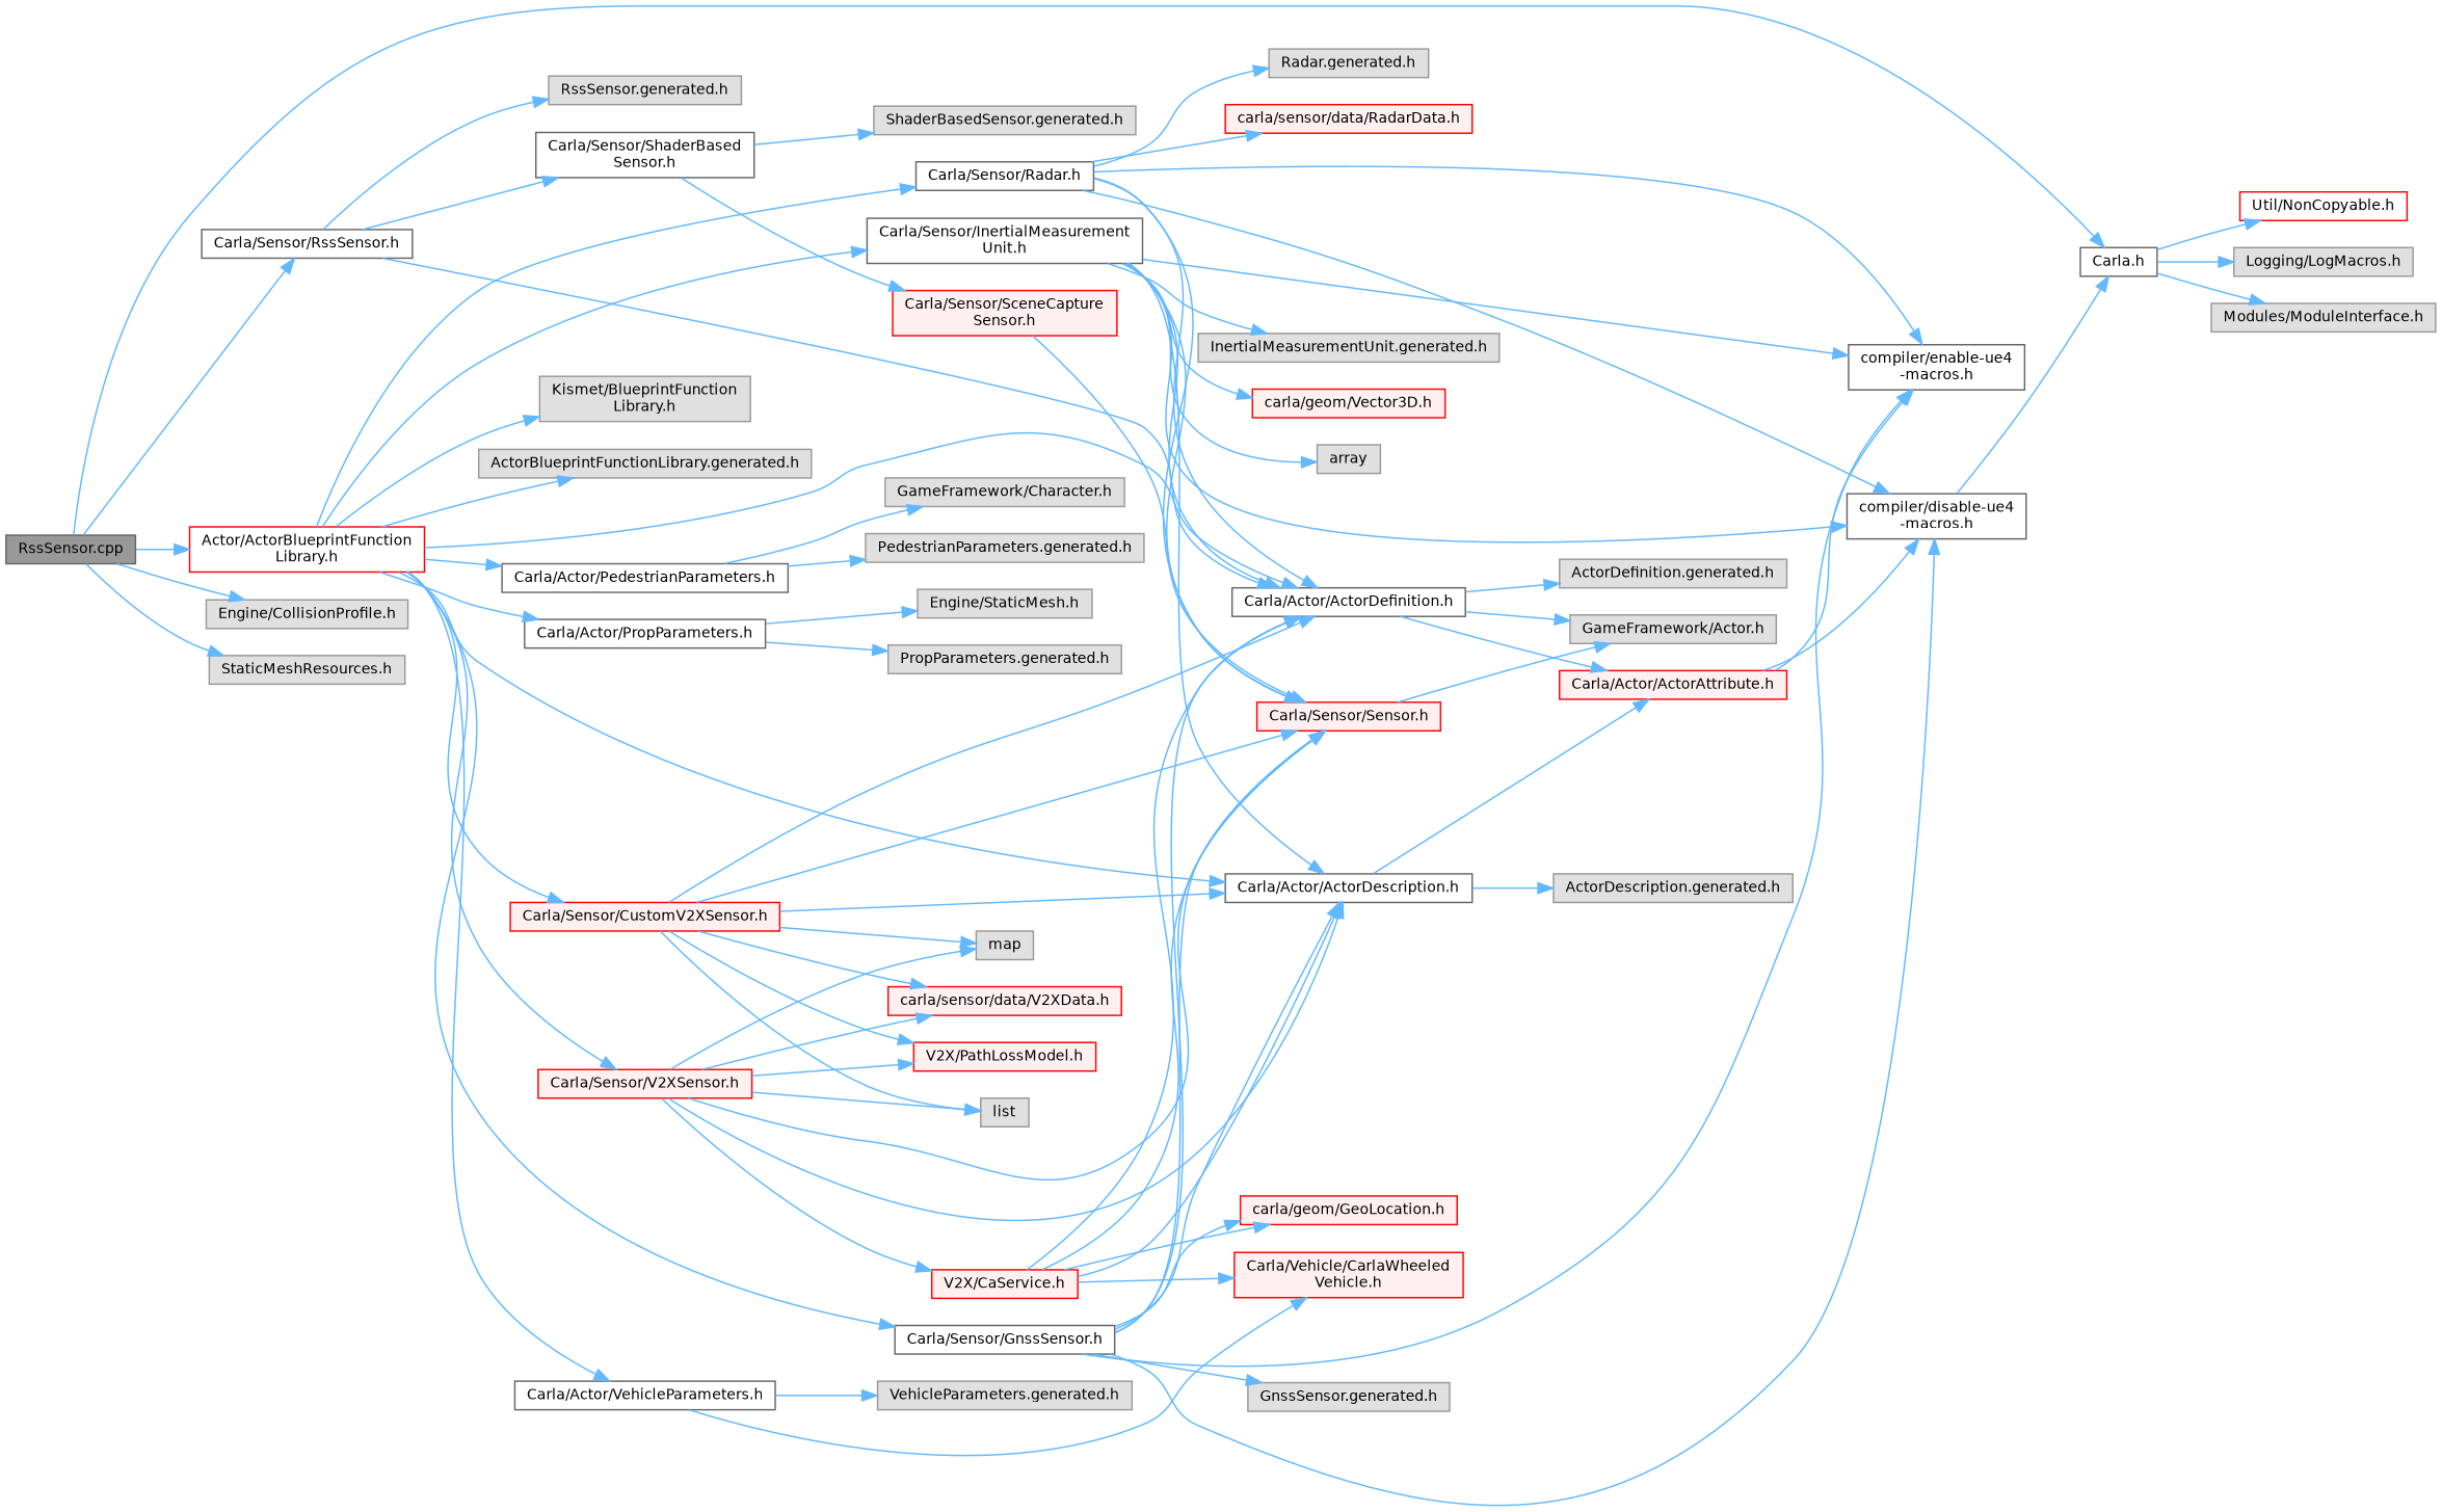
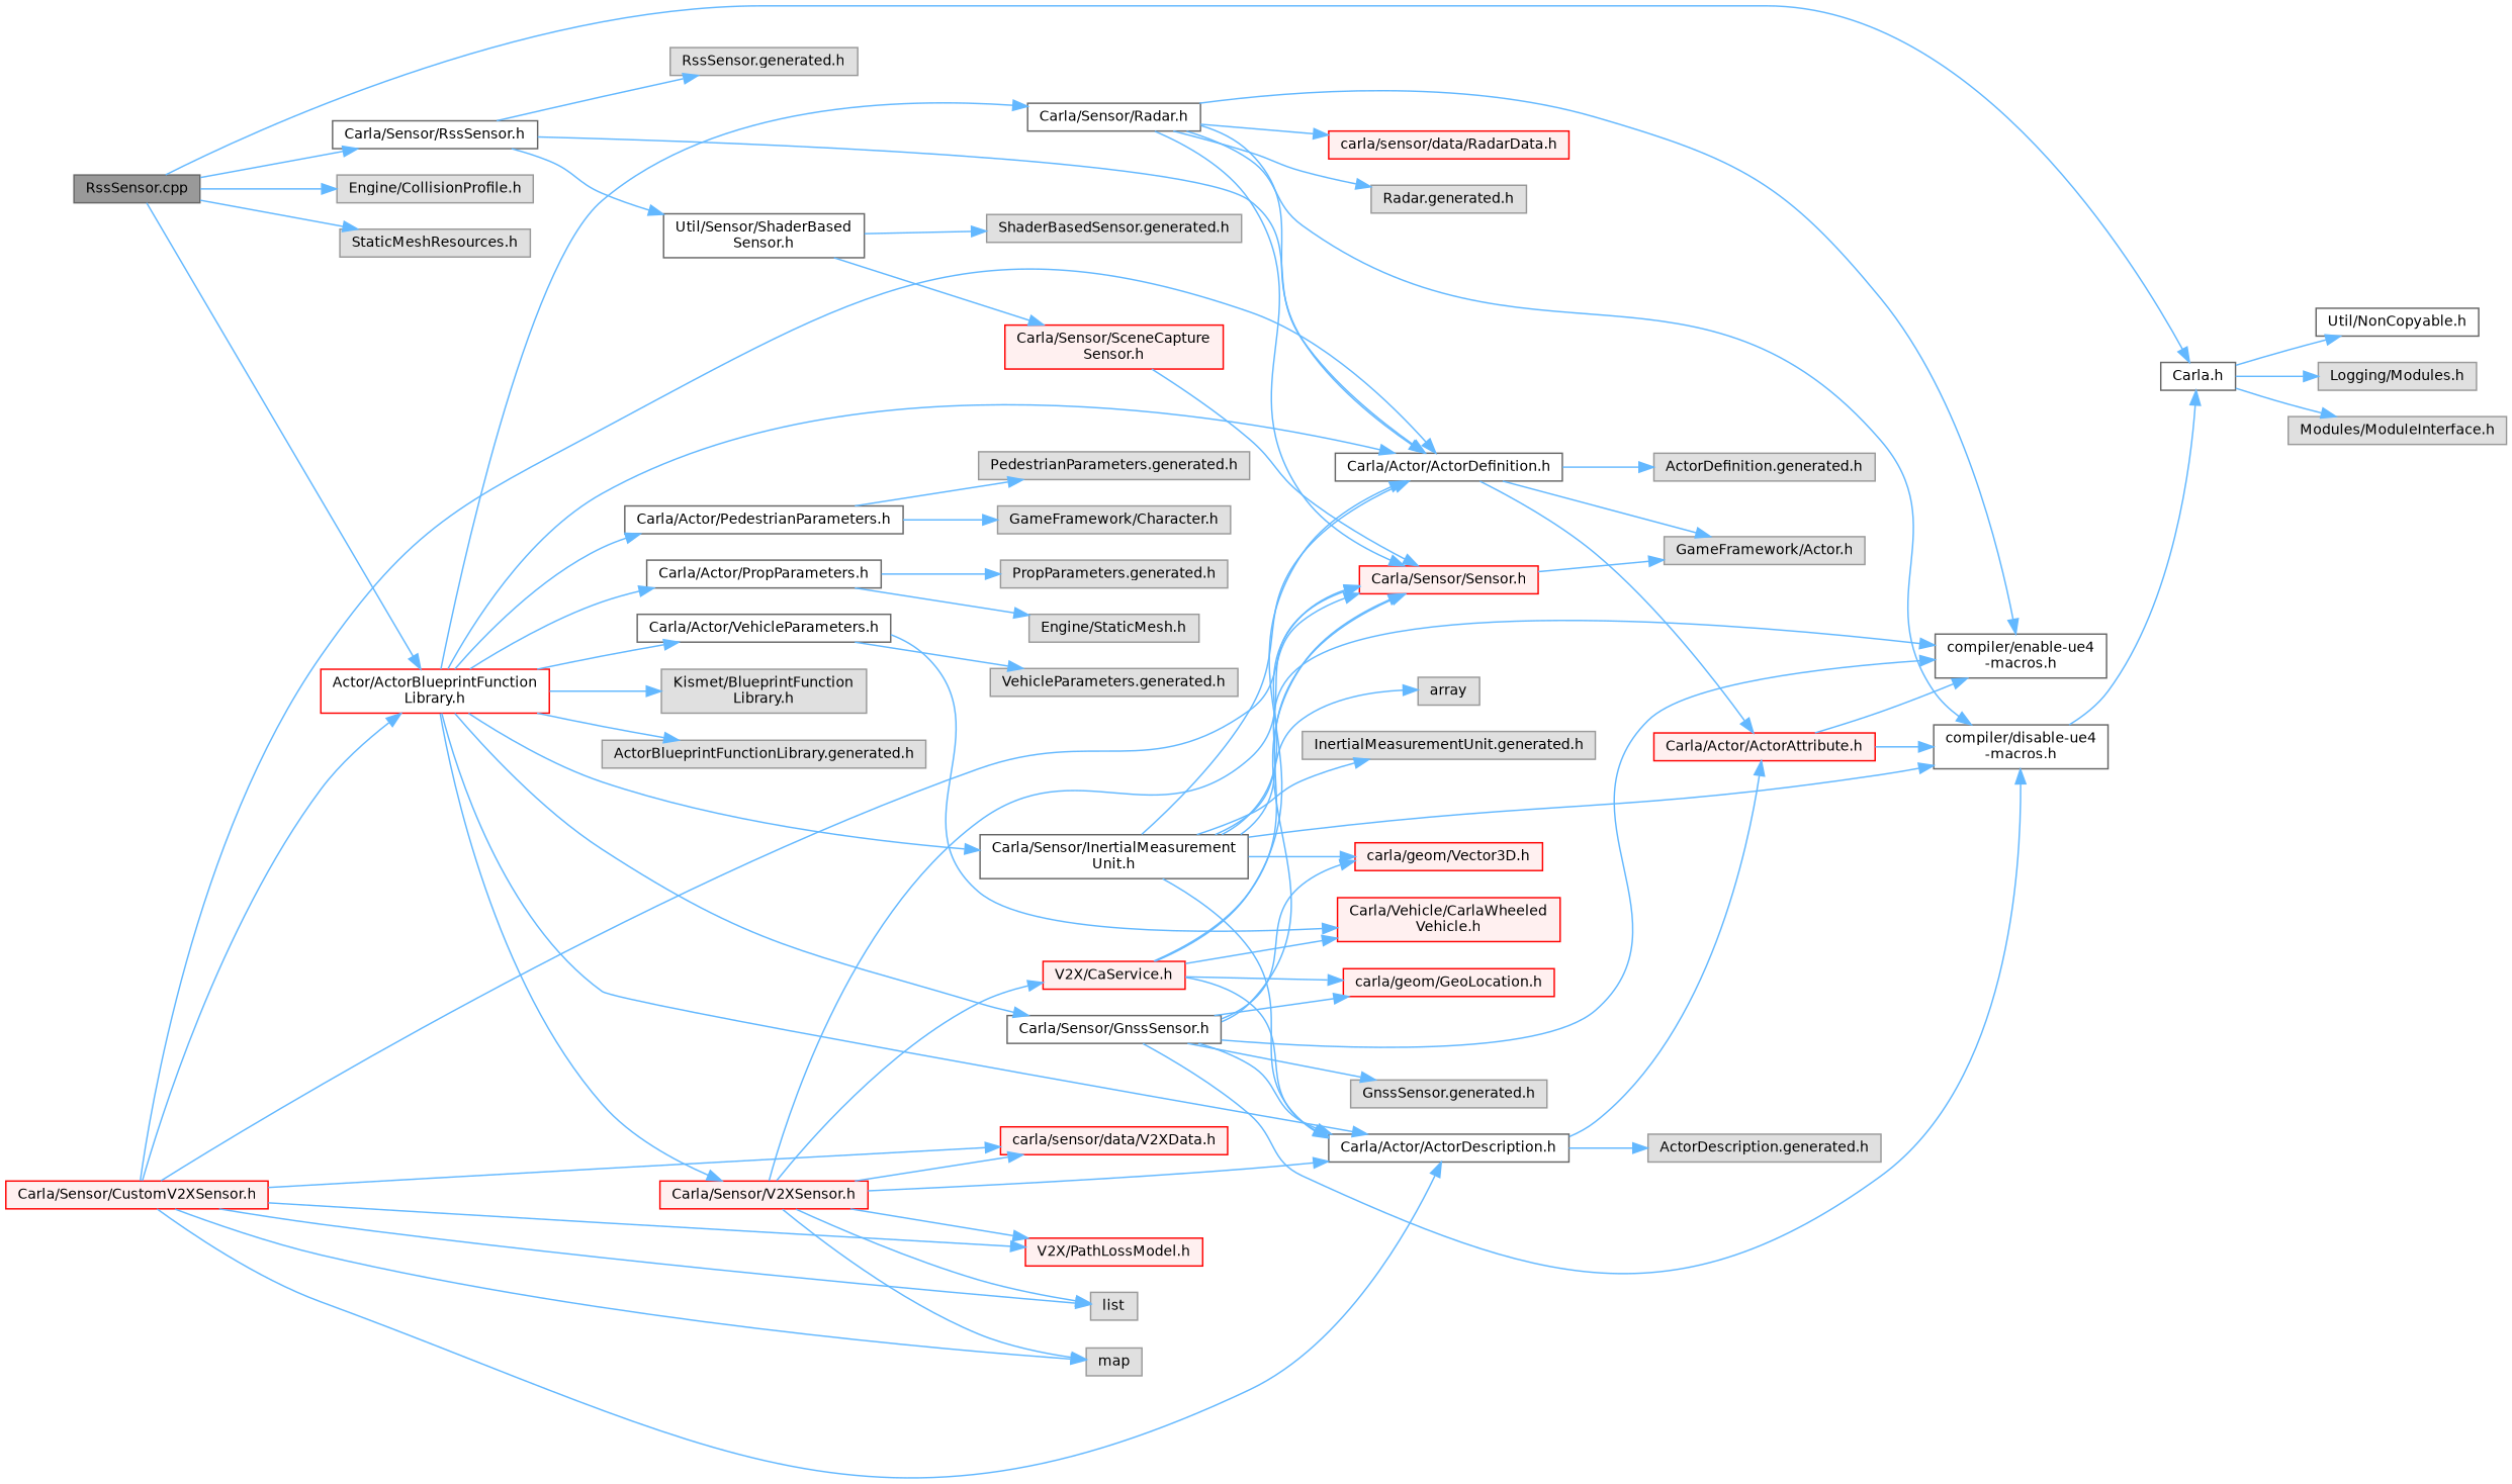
  digraph {
    rankdir=LR
    node [color=grey60 fillcolor="#E0E0E0" fontname=Helvetica fontsize=10 shape=box style=filled]
    edge [color=steelblue1 fontname=Helvetica fontsize=10 labelfontname=Helvetica labelfontsize=10 style=solid]
    n1 [color=gray40 fillcolor=grey60 fontcolor=black height=0.2 label="RssSensor.cpp" width=0.4]
    n2 [color=grey40 fillcolor=white height=0.2 label="Carla.h" width=0.4]
    n3 [color=grey40 fillcolor=white height=0.2 label="Carla/Sensor/RssSensor.h" width=0.4]
    n4 [color=red fillcolor=white height=0.2 label="Actor/ActorBlueprintFunction\lLibrary.h" width=0.4]
    n5 [height=0.2 label="Engine/CollisionProfile.h" width=0.4]
    n6 [height=0.2 label="StaticMeshResources.h" width=0.4]
-   n7 [color=red fillcolor=white height=0.2 label="Util/NonCopyable.h" width=0.4]
-   n8 [height=0.2 label="Logging/LogMacros.h" width=0.4]
+   n7 [color=grey40 fillcolor=white height=0.2 label="Util/NonCopyable.h" width=0.4]
+   n8 [height=0.2 label="Logging/Modules.h" width=0.4]
    n9 [height=0.2 label="Modules/ModuleInterface.h" width=0.4]
-   n10 [color=grey40 fillcolor=white height=0.2 label="Carla/Sensor/ShaderBased\lSensor.h" width=0.4]
+   n10 [color=grey40 fillcolor=white height=0.2 label="Util/Sensor/ShaderBased\lSensor.h" width=0.4]
    n11 [color=grey40 fillcolor=white height=0.2 label="Carla/Actor/ActorDefinition.h" width=0.4]
    n12 [height=0.2 label="RssSensor.generated.h" width=0.4]
    n13 [color=grey40 fillcolor=white height=0.2 label="Carla/Actor/ActorDescription.h" width=0.4]
    n14 [color=grey40 fillcolor=white height=0.2 label="Carla/Actor/PedestrianParameters.h" width=0.4]
    n15 [color=grey40 fillcolor=white height=0.2 label="Carla/Actor/PropParameters.h" width=0.4]
    n16 [color=grey40 fillcolor=white height=0.2 label="Carla/Actor/VehicleParameters.h" width=0.4]
    n17 [color=grey40 fillcolor=white height=0.2 label="Carla/Sensor/GnssSensor.h" width=0.4]
    n18 [color=grey40 fillcolor=white height=0.2 label="Carla/Sensor/Radar.h" width=0.4]
    n19 [color=grey40 fillcolor=white height=0.2 label="Carla/Sensor/InertialMeasurement\lUnit.h" width=0.4]
    n20 [color=red fillcolor="#FFF0F0" height=0.2 label="Carla/Sensor/V2XSensor.h" width=0.4]
    n21 [color=red fillcolor="#FFF0F0" height=0.2 label="Carla/Sensor/CustomV2XSensor.h" width=0.4]
    n22 [height=0.2 label="Kismet/BlueprintFunction\lLibrary.h" width=0.4]
    n23 [height=0.2 label="ActorBlueprintFunctionLibrary.generated.h" width=0.4]
    n24 [color=red fillcolor="#FFF0F0" height=0.2 label="Carla/Sensor/SceneCapture\lSensor.h" width=0.4]
    n25 [height=0.2 label="ShaderBasedSensor.generated.h" width=0.4]
    n26 [height=0.2 label="GameFramework/Actor.h" width=0.4]
    n27 [color=red fillcolor="#FFF0F0" height=0.2 label="Carla/Actor/ActorAttribute.h" width=0.4]
    n28 [height=0.2 label="ActorDefinition.generated.h" width=0.4]
    n29 [color=red fillcolor="#FFF0F0" height=0.2 label="Carla/Sensor/Sensor.h" width=0.4]
    n30 [color=grey40 fillcolor=white height=0.2 label="compiler/disable-ue4\l-macros.h" width=0.4]
    n31 [color=grey40 fillcolor=white height=0.2 label="compiler/enable-ue4\l-macros.h" width=0.4]
    n32 [height=0.2 label="ActorDescription.generated.h" width=0.4]
    n33 [height=0.2 label="GameFramework/Character.h" width=0.4]
    n34 [height=0.2 label="PedestrianParameters.generated.h" width=0.4]
    n35 [height=0.2 label="Engine/StaticMesh.h" width=0.4]
    n36 [height=0.2 label="PropParameters.generated.h" width=0.4]
    n37 [color=red fillcolor="#FFF0F0" height=0.2 label="Carla/Vehicle/CarlaWheeled\lVehicle.h" width=0.4]
    n38 [height=0.2 label="VehicleParameters.generated.h" width=0.4]
    n39 [color=red fillcolor="#FFF0F0" height=0.2 label="carla/geom/GeoLocation.h" width=0.4]
    n40 [height=0.2 label="GnssSensor.generated.h" width=0.4]
    n41 [color=red fillcolor="#FFF0F0" height=0.2 label="carla/sensor/data/RadarData.h" width=0.4]
    n42 [height=0.2 label="Radar.generated.h" width=0.4]
    n43 [color=red fillcolor="#FFF0F0" height=0.2 label="carla/geom/Vector3D.h" width=0.4]
    n44 [height=0.2 label=array width=0.4]
    n45 [height=0.2 label="InertialMeasurementUnit.generated.h" width=0.4]
    n46 [color=red fillcolor="#FFF0F0" height=0.2 label="carla/sensor/data/V2XData.h" width=0.4]
    n47 [color=red fillcolor="#FFF0F0" height=0.2 label="V2X/CaService.h" width=0.4]
    n48 [color=red fillcolor="#FFF0F0" height=0.2 label="V2X/PathLossModel.h" width=0.4]
    n49 [height=0.2 label=list width=0.4]
    n50 [height=0.2 label=map width=0.4]
    n1 -> n2
    n1 -> n3
    n1 -> n4
    n1 -> n5
    n1 -> n6
    n2 -> n7
    n2 -> n8
    n2 -> n9
    n3 -> n10
    n3 -> n11
    n3 -> n12
    n4 -> n11
    n4 -> n13
    n4 -> n14
    n4 -> n15
    n4 -> n16
    n4 -> n17
    n4 -> n18
    n4 -> n19
    n4 -> n20
-   n4 -> n21
+   n21 -> n4
    n4 -> n22
    n4 -> n23
    n10 -> n24
    n10 -> n25
    n11 -> n26
    n11 -> n27
    n11 -> n28
    n13 -> n27
    n13 -> n32
    n14 -> n33
    n14 -> n34
    n15 -> n35
    n15 -> n36
    n16 -> n37
    n16 -> n38
-   n17 -> n11
+   n17 -> n43
    n17 -> n13
    n17 -> n29
    n17 -> n30
    n17 -> n31
    n17 -> n39
    n17 -> n40
    n18 -> n11
    n18 -> n29
    n18 -> n30
    n18 -> n31
    n18 -> n41
    n18 -> n42
    n19 -> n11
    n19 -> n13
    n19 -> n29
    n19 -> n30
    n19 -> n31
    n19 -> n43
    n19 -> n44
    n19 -> n45
    n20 -> n13
    n20 -> n29
    n20 -> n46
    n20 -> n47
    n20 -> n48
    n20 -> n49
    n20 -> n50
    n21 -> n11
    n21 -> n13
    n21 -> n29
    n21 -> n46
    n21 -> n48
    n21 -> n49
    n21 -> n50
    n24 -> n29
    n27 -> n30
    n27 -> n31
    n29 -> n26
    n30 -> n2
    n47 -> n11
    n47 -> n13
    n47 -> n29
    n47 -> n37
    n47 -> n39
  }
